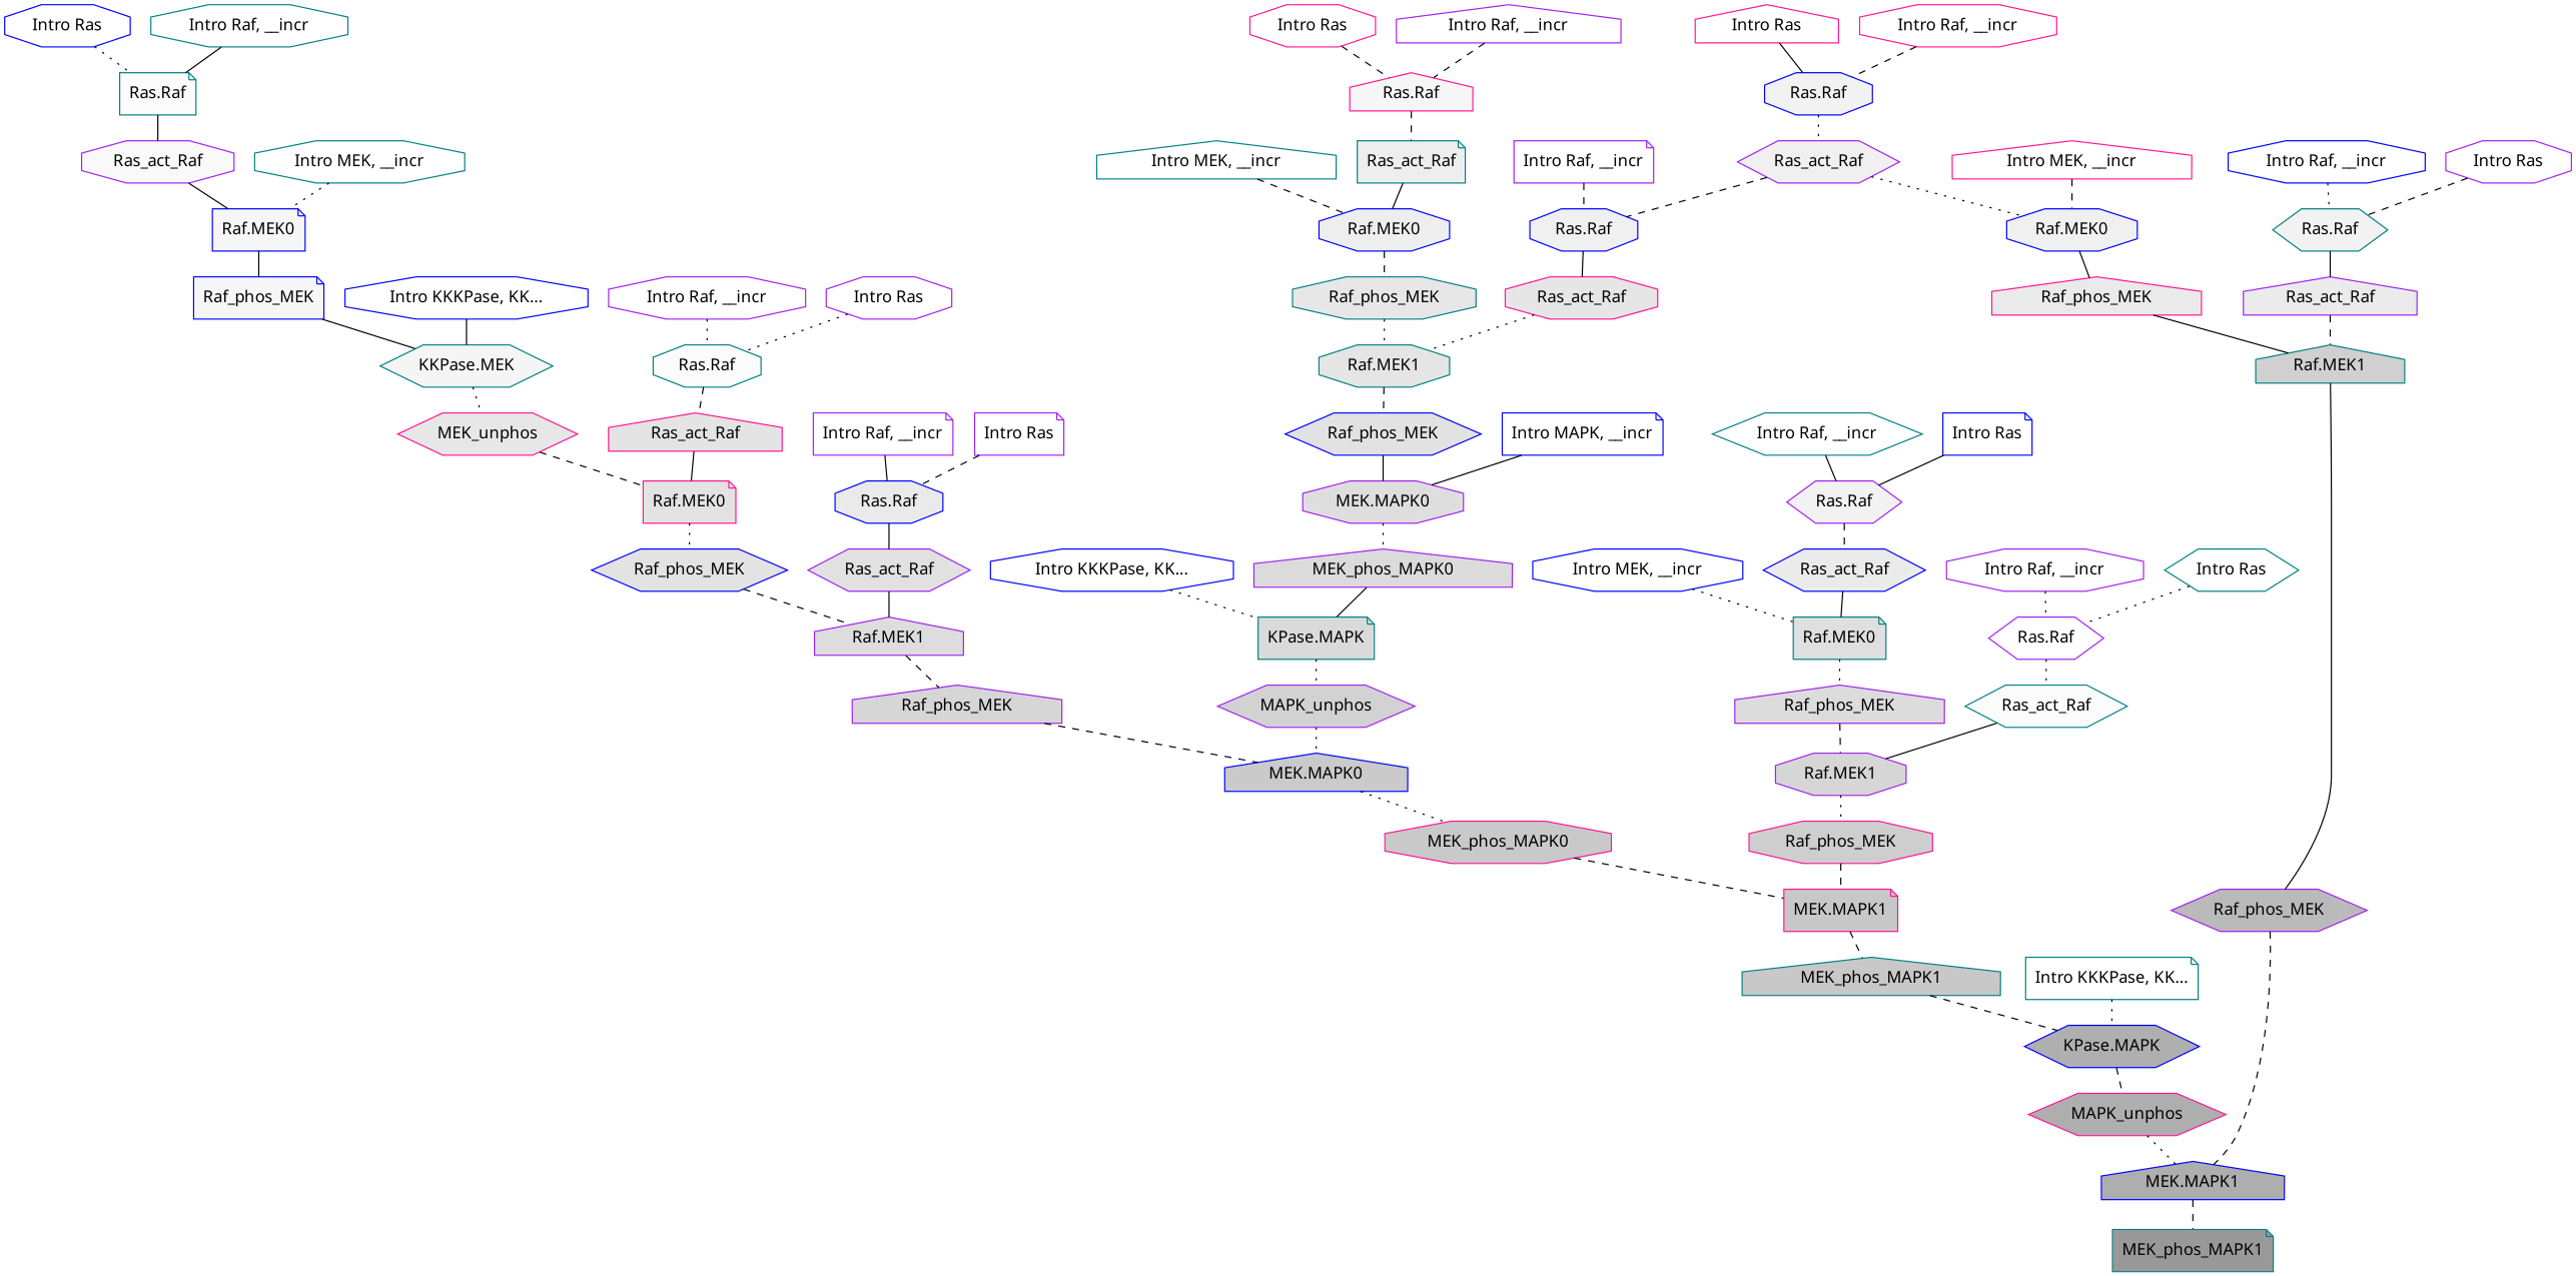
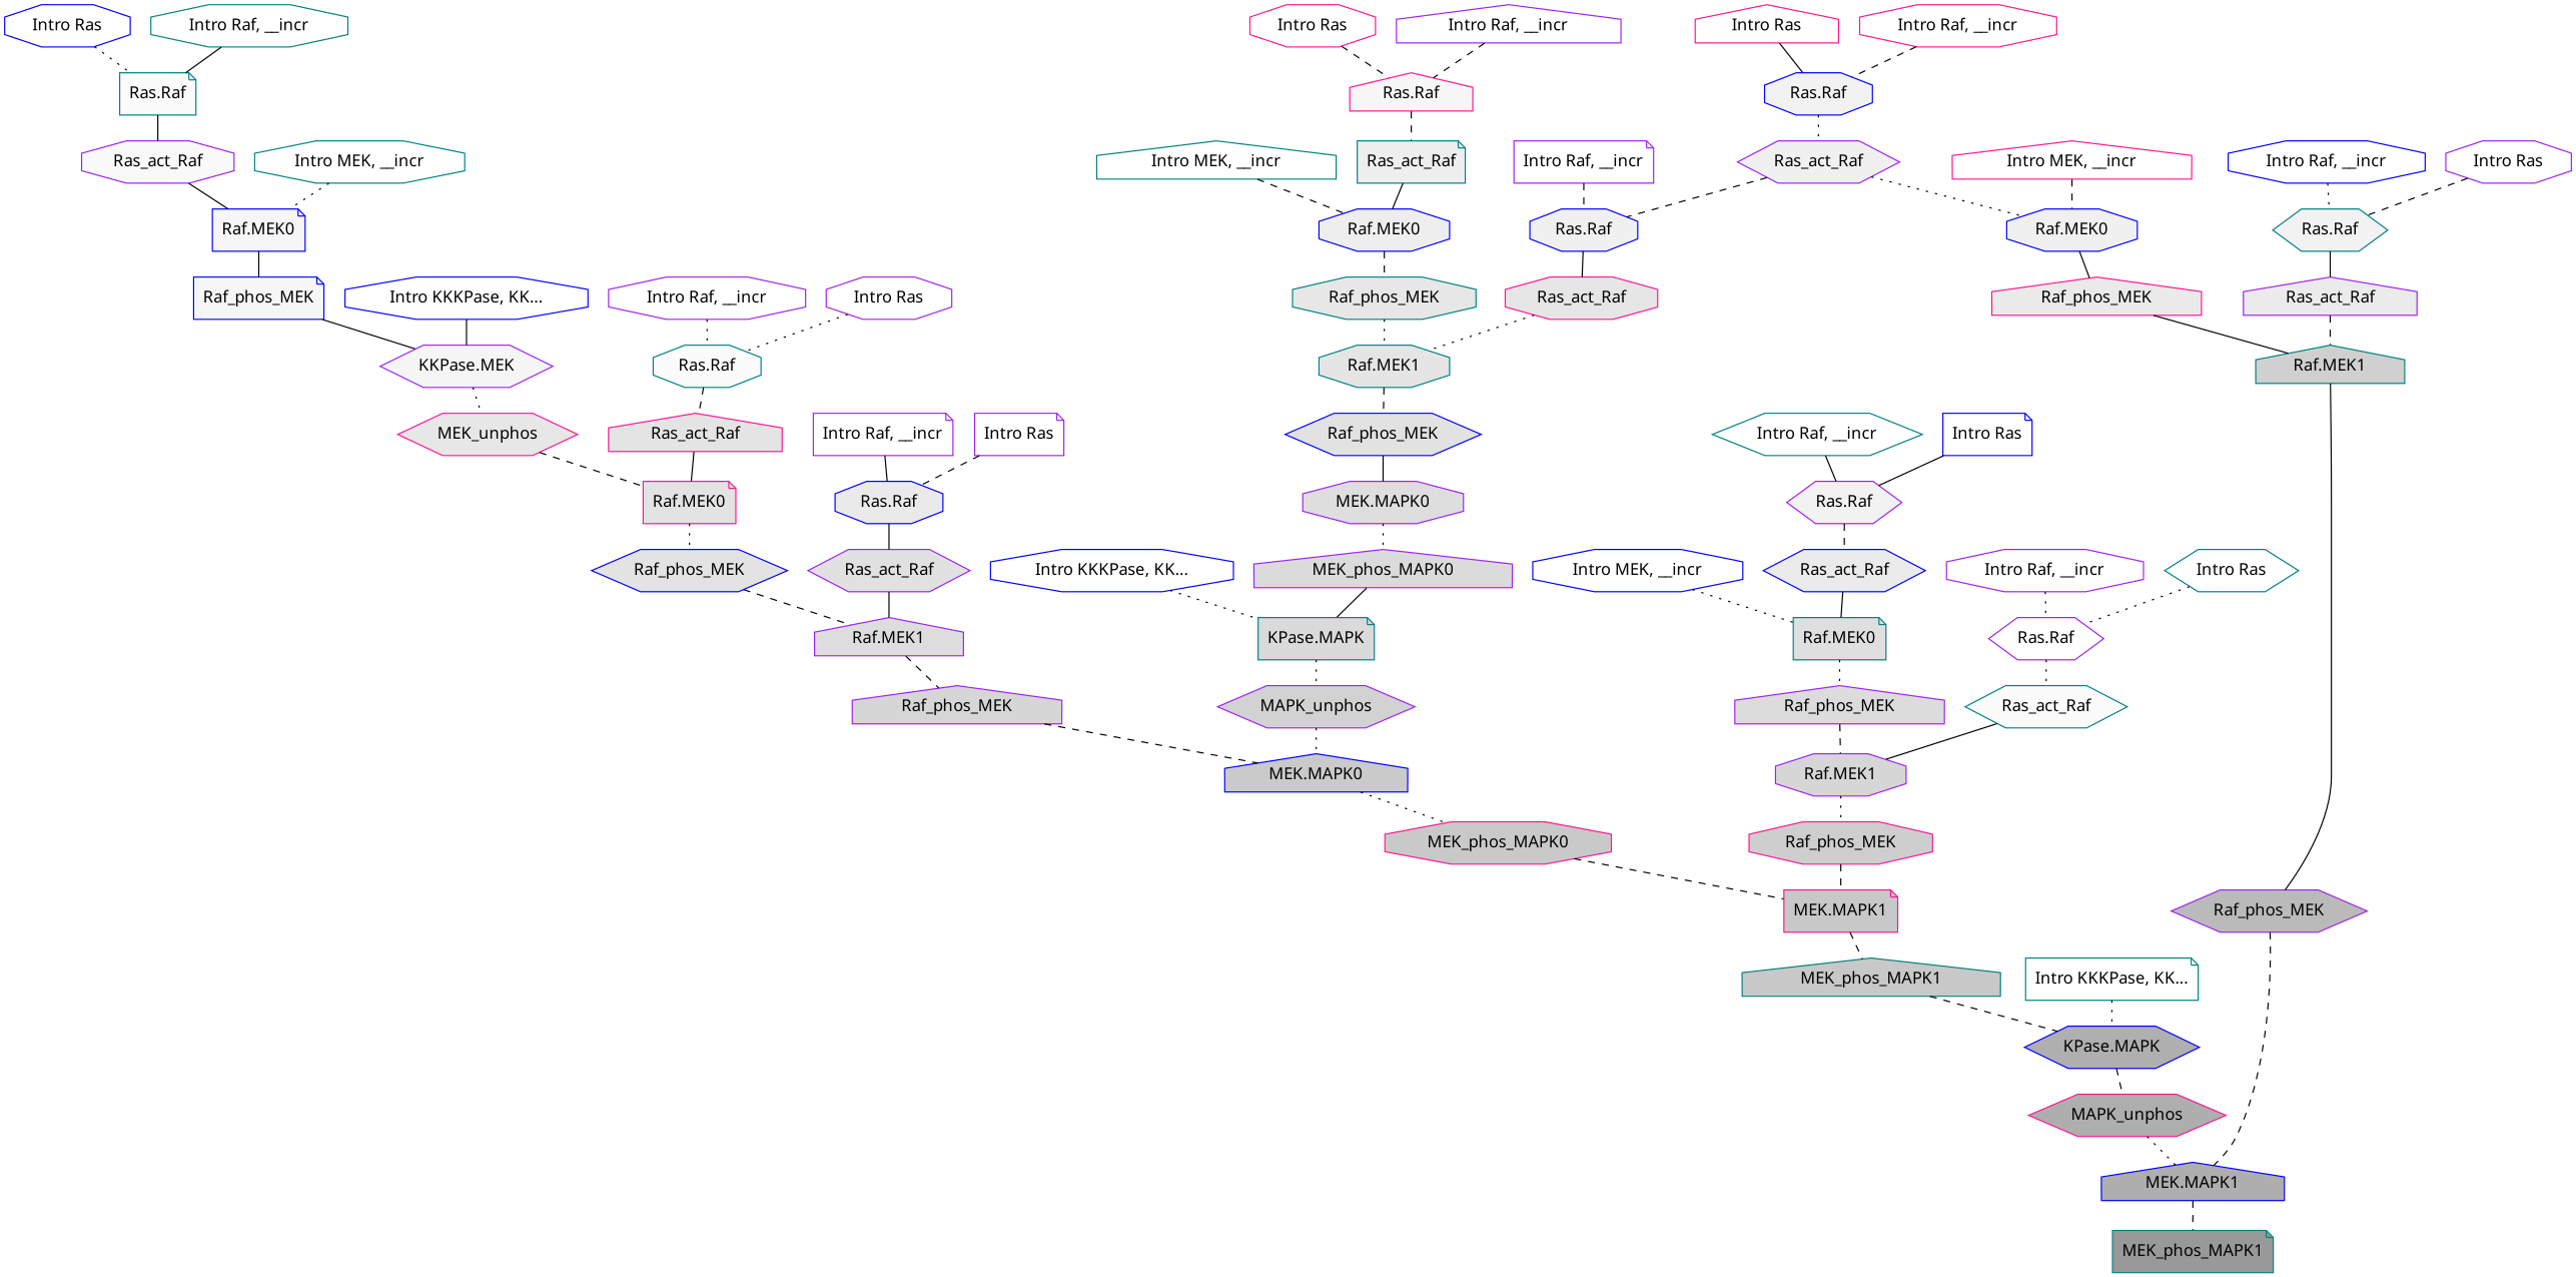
  digraph {
    rankdir=TB
    ranksep=0.30
    node [color=purple fillcolor="0.000 0.000 1.000" fontname="CMU Serif" shape=octagon style=filled]
    edge [color="0.000 0.000 0.000" dir=none fontname="CMU Serif" style=dashed]
    n1 [label="Intro Ras" shape=note]
    n2 [color=blue fillcolor="0.000 0.000 0.916" label="Ras.Raf"]
    n3 [fillcolor="0.000 0.000 0.882" label=Ras_act_Raf shape=hexagon]
    n4 [label="Intro Ras"]
    n5 [color=teal fillcolor="0.000 0.000 0.982" label="Ras.Raf"]
    n6 [color=deeppink fillcolor="0.000 0.000 0.891" label=Ras_act_Raf shape=house]
    n7 [color=blue label="Intro Ras"]
    n8 [color=teal fillcolor="0.000 0.000 0.982" label="Ras.Raf" shape=note]
    n9 [fillcolor="0.000 0.000 0.975" label=Ras_act_Raf]
    n10 [color=blue label="Intro Ras" shape=note]
    n11 [fillcolor="0.000 0.000 0.947" label="Ras.Raf" shape=hexagon]
    n12 [color=blue fillcolor="0.000 0.000 0.920" label=Ras_act_Raf shape=hexagon]
    n13 [color=teal label="Intro Ras" shape=hexagon]
    n14 [label="Ras.Raf" shape=hexagon]
    n15 [color=teal fillcolor="0.000 0.000 0.982" label=Ras_act_Raf shape=hexagon]
    n16 [color=deeppink label="Intro Ras" shape=house]
    n17 [color=blue fillcolor="0.000 0.000 0.946" label="Ras.Raf"]
    n18 [fillcolor="0.000 0.000 0.940" label=Ras_act_Raf shape=hexagon]
    n19 [color=deeppink label="Intro Ras"]
    n20 [color=deeppink fillcolor="0.000 0.000 0.963" label="Ras.Raf" shape=house]
    n21 [color=teal fillcolor="0.000 0.000 0.931" label=Ras_act_Raf shape=note]
    n22 [label="Intro Ras"]
    n23 [color=teal fillcolor="0.000 0.000 0.947" label="Ras.Raf" shape=hexagon]
    n24 [fillcolor="0.000 0.000 0.920" label=Ras_act_Raf shape=house]
    n25 [label="Intro Raf, __incr"]
    n26 [label="Intro Raf, __incr"]
    n27 [color=teal label="Intro Raf, __incr" shape=hexagon]
    n28 [color=teal label="Intro Raf, __incr"]
    n29 [label="Intro Raf, __incr" shape=house]
    n30 [label="Intro Raf, __incr" shape=note]
    n31 [color=blue label="Intro Raf, __incr"]
    n32 [color=deeppink label="Intro Raf, __incr"]
    n33 [label="Intro Raf, __incr" shape=note]
    n34 [color=blue fillcolor="0.000 0.000 0.940" label="Ras.Raf"]
    n35 [color=deeppink fillcolor="0.000 0.000 0.901" label=Ras_act_Raf]
    n36 [color=deeppink label="Intro MEK, __incr" shape=house]
    n37 [color=blue fillcolor="0.000 0.000 0.940" label="Raf.MEK0"]
    n38 [color=deeppink fillcolor="0.000 0.000 0.915" label=Raf_phos_MEK shape=house]
    n39 [color=teal label="Intro MEK, __incr" shape=house]
    n40 [color=blue fillcolor="0.000 0.000 0.931" label="Raf.MEK0"]
    n41 [color=teal fillcolor="0.000 0.000 0.903" label=Raf_phos_MEK]
    n42 [color=blue label="Intro MEK, __incr"]
    n43 [color=teal fillcolor="0.000 0.000 0.873" label="Raf.MEK0" shape=note]
    n44 [fillcolor="0.000 0.000 0.861" label=Raf_phos_MEK shape=house]
    n45 [color=teal label="Intro MEK, __incr"]
    n46 [color=blue fillcolor="0.000 0.000 0.962" label="Raf.MEK0" shape=note]
    n47 [color=blue fillcolor="0.000 0.000 0.961" label=Raf_phos_MEK shape=note]
-   n48 [color=blue label="Intro MAPK, __incr" shape=note]
    n49 [fillcolor="0.000 0.000 0.871" label="MEK.MAPK0"]
    n50 [fillcolor="0.000 0.000 0.856" label=MEK_phos_MAPK0 shape=house]
    n51 [color=blue label="Intro KKKPase, KK..."]
    n52 [color=teal fillcolor="0.000 0.000 0.855" label="KPase.MAPK" shape=note]
    n53 [fillcolor="0.000 0.000 0.824" label=MAPK_unphos shape=hexagon]
    n54 [color=teal label="Intro KKKPase, KK..." shape=note]
    n55 [color=blue fillcolor="0.000 0.000 0.686" label="KPase.MAPK" shape=hexagon]
    n56 [color=deeppink fillcolor="0.000 0.000 0.682" label=MAPK_unphos shape=hexagon]
    n57 [color=blue label="Intro KKKPase, KK..."]
-   n58 [color=teal fillcolor="0.000 0.000 0.960" label="KKPase.MEK" shape=hexagon]
+   n58 [fillcolor="0.000 0.000 0.960" label="KKPase.MEK" shape=hexagon]
    n59 [color=deeppink fillcolor="0.000 0.000 0.905" label=MEK_unphos shape=hexagon]
    n60 [fillcolor="0.000 0.000 0.836" label="Raf.MEK1"]
    n61 [color=deeppink fillcolor="0.000 0.000 0.805" label=Raf_phos_MEK]
    n62 [color=deeppink fillcolor="0.000 0.000 0.890" label="Raf.MEK0" shape=note]
    n63 [color=teal fillcolor="0.000 0.000 0.815" label="Raf.MEK1" shape=house]
    n64 [color=teal fillcolor="0.000 0.000 0.897" label="Raf.MEK1"]
    n65 [fillcolor="0.000 0.000 0.727" label=Raf_phos_MEK shape=hexagon]
    n66 [fillcolor="0.000 0.000 0.866" label="Raf.MEK1" shape=house]
    n67 [color=blue fillcolor="0.000 0.000 0.888" label=Raf_phos_MEK shape=hexagon]
    n68 [color=blue fillcolor="0.000 0.000 0.886" label=Raf_phos_MEK shape=hexagon]
    n69 [fillcolor="0.000 0.000 0.839" label=Raf_phos_MEK shape=house]
    n70 [color=blue fillcolor="0.000 0.000 0.792" label="MEK.MAPK0" shape=house]
    n71 [color=deeppink fillcolor="0.000 0.000 0.788" label=MEK_phos_MAPK0]
    n72 [color=deeppink fillcolor="0.000 0.000 0.785" label="MEK.MAPK1" shape=note]
    n73 [color=blue fillcolor="0.000 0.000 0.682" label="MEK.MAPK1" shape=house]
    n74 [color=teal fillcolor="0.000 0.000 0.782" label=MEK_phos_MAPK1 shape=house]
    n75 [color=teal fillcolor="0.000 0.000 0.600" label=MEK_phos_MAPK1 shape=note]
    n1 -> n2
    n2 -> n3 [style=solid]
    n3 -> n66 [style=solid]
    n4 -> n5 [style=dotted]
    n5 -> n6
    n6 -> n62 [style=solid]
    n7 -> n8 [style=dotted]
    n8 -> n9 [style=solid]
    n9 -> n46 [style=solid]
    n10 -> n11 [style=solid]
    n11 -> n12
    n12 -> n43 [style=solid]
    n13 -> n14 [style=dotted]
    n14 -> n15 [style=dotted]
    n15 -> n60 [style=solid]
    n16 -> n17 [style=solid]
    n17 -> n18 [style=dotted]
    n18 -> n34
    n18 -> n37 [style=dotted]
    n19 -> n20
    n20 -> n21
    n21 -> n40 [style=solid]
    n22 -> n23
    n23 -> n24 [style=solid]
    n24 -> n63
    n25 -> n14 [style=dotted]
    n26 -> n5 [style=dotted]
    n27 -> n11 [style=solid]
    n28 -> n8 [style=solid]
    n29 -> n20
    n30 -> n2 [style=solid]
    n31 -> n23 [style=dotted]
    n32 -> n17
    n33 -> n34
    n34 -> n35 [style=solid]
    n35 -> n64 [style=dotted]
    n36 -> n37
    n37 -> n38 [style=solid]
    n38 -> n63 [style=solid]
    n39 -> n40
    n40 -> n41
    n41 -> n64 [style=dotted]
    n42 -> n43 [style=dotted]
    n43 -> n44 [style=dotted]
    n44 -> n60
    n45 -> n46 [style=dotted]
    n46 -> n47 [style=solid]
    n47 -> n58 [style=solid]
-   n48 -> n49 [style=solid]
    n49 -> n50 [style=dotted]
    n50 -> n52 [style=solid]
    n51 -> n52 [style=dotted]
    n52 -> n53 [style=dotted]
    n53 -> n70 [style=dotted]
    n54 -> n55 [style=dotted]
    n55 -> n56
    n56 -> n73 [style=dotted]
    n57 -> n58 [style=solid]
    n58 -> n59 [style=dotted]
    n59 -> n62
    n60 -> n61 [style=dotted]
    n61 -> n72
    n62 -> n67 [style=dotted]
    n63 -> n65 [style=solid]
    n64 -> n68
    n65 -> n73
    n66 -> n69
    n67 -> n66
    n68 -> n49 [style=solid]
    n69 -> n70
    n70 -> n71 [style=dotted]
    n71 -> n72
    n72 -> n74
    n73 -> n75
    n74 -> n55
  }
